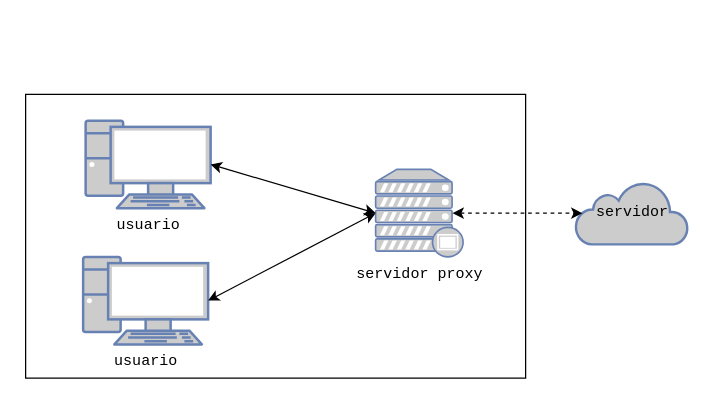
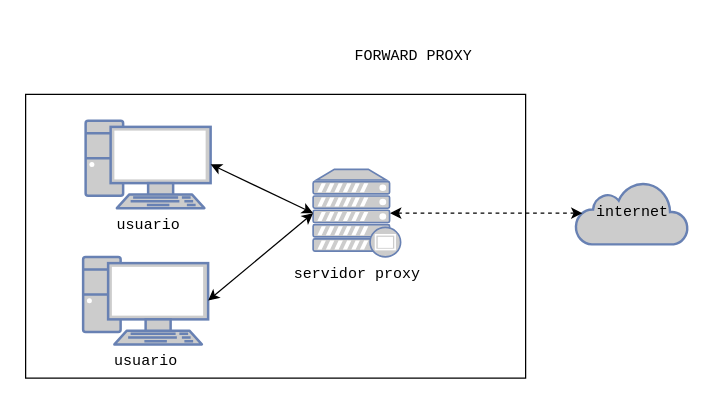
  <mxCell id="0" />
  <mxCell id="1" parent="0" />
  <mxCell id="2" value="" style="rounded=0;whiteSpace=wrap;html=1;fontFamily=Courier New;fontColor=#000000;fillColor=none;" vertex="1" parent="1"><mxGeometry x="20" y="75" width="400" height="227" as="geometry" /></mxCell>
  <mxCell id="3" value="&lt;font&gt;usuario&lt;/font&gt;" style="fontColor=#000000;verticalAlign=top;verticalLabelPosition=bottom;labelPosition=center;align=center;html=1;outlineConnect=0;fillColor=#CCCCCC;strokeColor=#6881B3;gradientColor=none;gradientDirection=north;strokeWidth=2;shape=mxgraph.networks.pc;fontFamily=Courier New;" vertex="1" parent="1"><mxGeometry x="68" y="96" width="100" height="70" as="geometry" /></mxCell>
- <mxCell id="4" value="servidor proxy" style="fontColor=#000000;verticalAlign=top;verticalLabelPosition=bottom;labelPosition=center;align=center;html=1;outlineConnect=0;fillColor=#CCCCCC;strokeColor=#6881B3;gradientColor=none;gradientDirection=north;strokeWidth=2;shape=mxgraph.networks.proxy_server;fontFamily=Courier New;" vertex="1" parent="1"><mxGeometry x="300" y="135" width="70" height="70" as="geometry" /></mxCell>
- <mxCell id="5" value="servidor" style="html=1;outlineConnect=0;fillColor=#CCCCCC;strokeColor=#6881B3;gradientColor=none;gradientDirection=north;strokeWidth=2;shape=mxgraph.networks.cloud;fontColor=#000000;fontFamily=Courier New;" vertex="1" parent="1"><mxGeometry x="460" y="145" width="90" height="50" as="geometry" /></mxCell>
+ <mxCell id="4" value="servidor proxy" style="fontColor=#000000;verticalAlign=top;verticalLabelPosition=bottom;labelPosition=center;align=center;html=1;outlineConnect=0;fillColor=#CCCCCC;strokeColor=#6881B3;gradientColor=none;gradientDirection=north;strokeWidth=2;shape=mxgraph.networks.proxy_server;fontFamily=Courier New;" vertex="1" parent="1"><mxGeometry x="250" y="135" width="70" height="70" as="geometry" /></mxCell>
+ <mxCell id="5" value="internet" style="html=1;outlineConnect=0;fillColor=#CCCCCC;strokeColor=#6881B3;gradientColor=none;gradientDirection=north;strokeWidth=2;shape=mxgraph.networks.cloud;fontColor=#000000;fontFamily=Courier New;" vertex="1" parent="1"><mxGeometry x="460" y="145" width="90" height="50" as="geometry" /></mxCell>
  <mxCell id="6" value="" style="endArrow=classic;html=1;fontFamily=Courier New;fontColor=#000000;exitX=1;exitY=0.5;exitDx=0;exitDy=0;exitPerimeter=0;entryX=0;entryY=0.5;entryDx=0;entryDy=0;entryPerimeter=0;startArrow=classic;startFill=1;" edge="1" parent="1" source="3" target="4"><mxGeometry width="50" height="50" relative="1" as="geometry"><mxPoint x="290" y="235" as="sourcePoint" /><mxPoint x="340" y="185" as="targetPoint" /></mxGeometry></mxCell>
  <mxCell id="7" value="" style="endArrow=classic;html=1;fontFamily=Courier New;fontColor=#000000;entryX=0.06;entryY=0.5;entryDx=0;entryDy=0;entryPerimeter=0;exitX=0.88;exitY=0.5;exitDx=0;exitDy=0;exitPerimeter=0;startArrow=classic;startFill=1;dashed=1;" edge="1" parent="1" source="4" target="5"><mxGeometry width="50" height="50" relative="1" as="geometry"><mxPoint x="290" y="235" as="sourcePoint" /><mxPoint x="340" y="185" as="targetPoint" /></mxGeometry></mxCell>
+ <mxCell id="8" value="FORWARD PROXY" style="text;html=1;strokeColor=none;fillColor=none;align=center;verticalAlign=middle;whiteSpace=wrap;rounded=0;fontFamily=Courier New;fontColor=#000000;" vertex="1" parent="1"><mxGeometry x="272" y="20" width="117" height="50" as="geometry" /></mxCell>
  <mxCell id="9" value="&lt;font&gt;usuario&lt;/font&gt;" style="fontColor=#000000;verticalAlign=top;verticalLabelPosition=bottom;labelPosition=center;align=center;html=1;outlineConnect=0;fillColor=#CCCCCC;strokeColor=#6881B3;gradientColor=none;gradientDirection=north;strokeWidth=2;shape=mxgraph.networks.pc;fontFamily=Courier New;" vertex="1" parent="1"><mxGeometry x="66" y="205" width="100" height="70" as="geometry" /></mxCell>
  <mxCell id="10" value="" style="endArrow=classic;html=1;fontFamily=Courier New;fontColor=#000000;exitX=1;exitY=0.5;exitDx=0;exitDy=0;exitPerimeter=0;entryX=0;entryY=0.5;entryDx=0;entryDy=0;entryPerimeter=0;startArrow=classic;startFill=1;" edge="1" parent="1" source="9" target="4"><mxGeometry width="50" height="50" relative="1" as="geometry"><mxPoint x="287" y="212" as="sourcePoint" /><mxPoint x="337" y="162" as="targetPoint" /></mxGeometry></mxCell>
